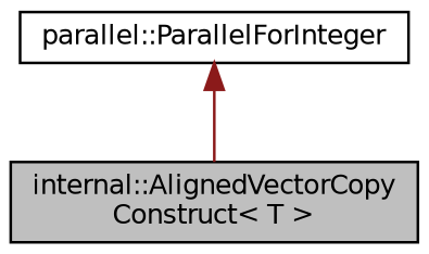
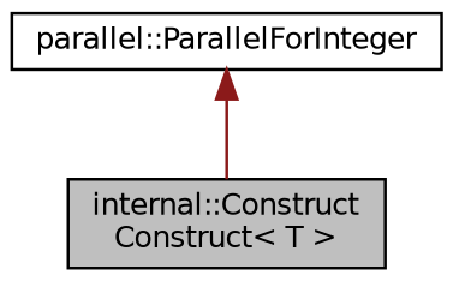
  digraph {
    node [color=black fontname=Helvetica fontsize=10 shape=record style=filled]
-   n1 [fillcolor=grey75 fontcolor=black height=0.2 label="internal::AlignedVectorCopy\lConstruct\< T \>" width=0.4]
+   n1 [fillcolor=grey75 fontcolor=black height=0.2 label="internal::Construct\lConstruct\< T \>" width=0.4]
    n2 [fillcolor=white height=0.2 label="parallel::ParallelForInteger" width=0.4]
    n2 -> n1 [color=firebrick4 dir=back fontname=Helvetica fontsize=10 labelfontname=Helvetica labelfontsize=10 style=solid]
  }
